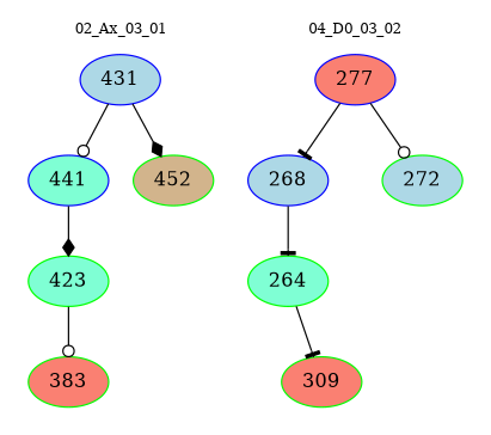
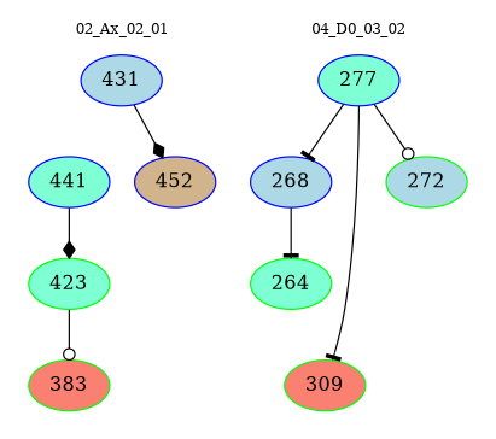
  digraph {
    node [color=green fillcolor=aquamarine style=filled]
    edge [arrowhead=odot color=black]
    n1 [color=blue fillcolor=lightblue label=431]
    n2 [fillcolor=salmon label=383]
    n3 [color=blue label=441]
-   n4 [fillcolor=tan label=452]
+   n4 [color=blue fillcolor=tan label=452]
    n5 [label=423]
-   n6 [color=blue fillcolor=salmon label=277]
+   n6 [color=blue label=277]
    n7 [color=blue fillcolor=lightblue label=268]
    n8 [fillcolor=salmon label=309]
    n9 [fillcolor=lightblue label=272]
    n10 [label=264]
    subgraph cluster_1 {
      color=white
      fontsize=10
-     label="02_Ax_03_01"
+     label="02_Ax_02_01"
      n1
      n2
      n3
      n4
      n5
    }
    subgraph cluster_2 {
      color=white
      fontsize=10
      label="04_D0_03_02"
      n6
      n7
      n8
      n9
      n10
    }
-   n1 -> n3
    n1 -> n4 [arrowhead=diamond]
    n3 -> n5 [arrowhead=diamond]
    n5 -> n2
    n6 -> n7 [arrowhead=tee]
-   n10 -> n8 [arrowhead=tee]
+   n6 -> n8 [arrowhead=tee]
    n6 -> n9
    n7 -> n10 [arrowhead=tee]
  }
